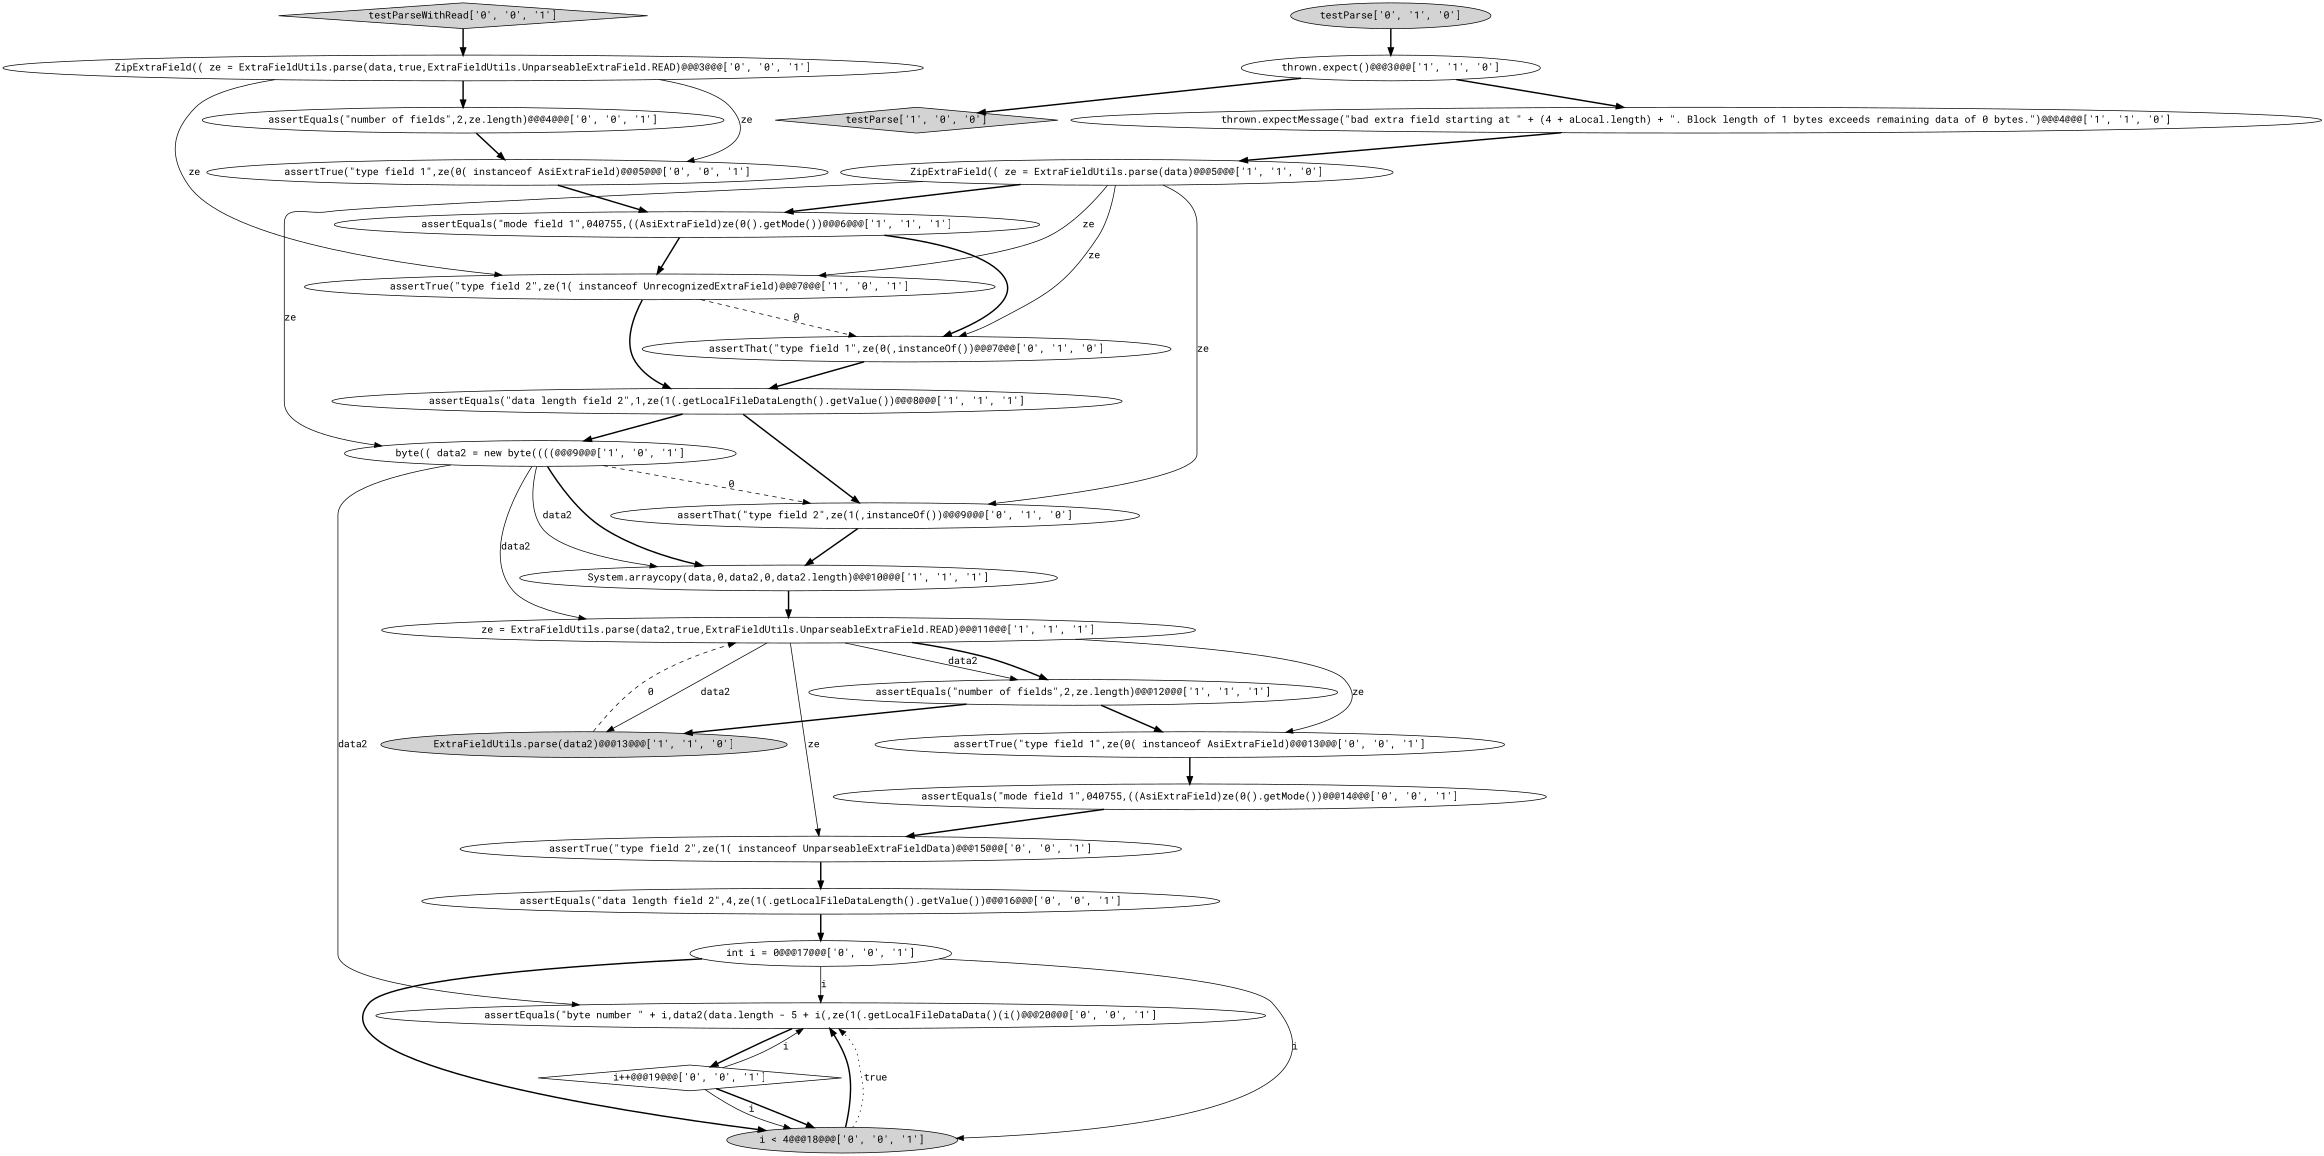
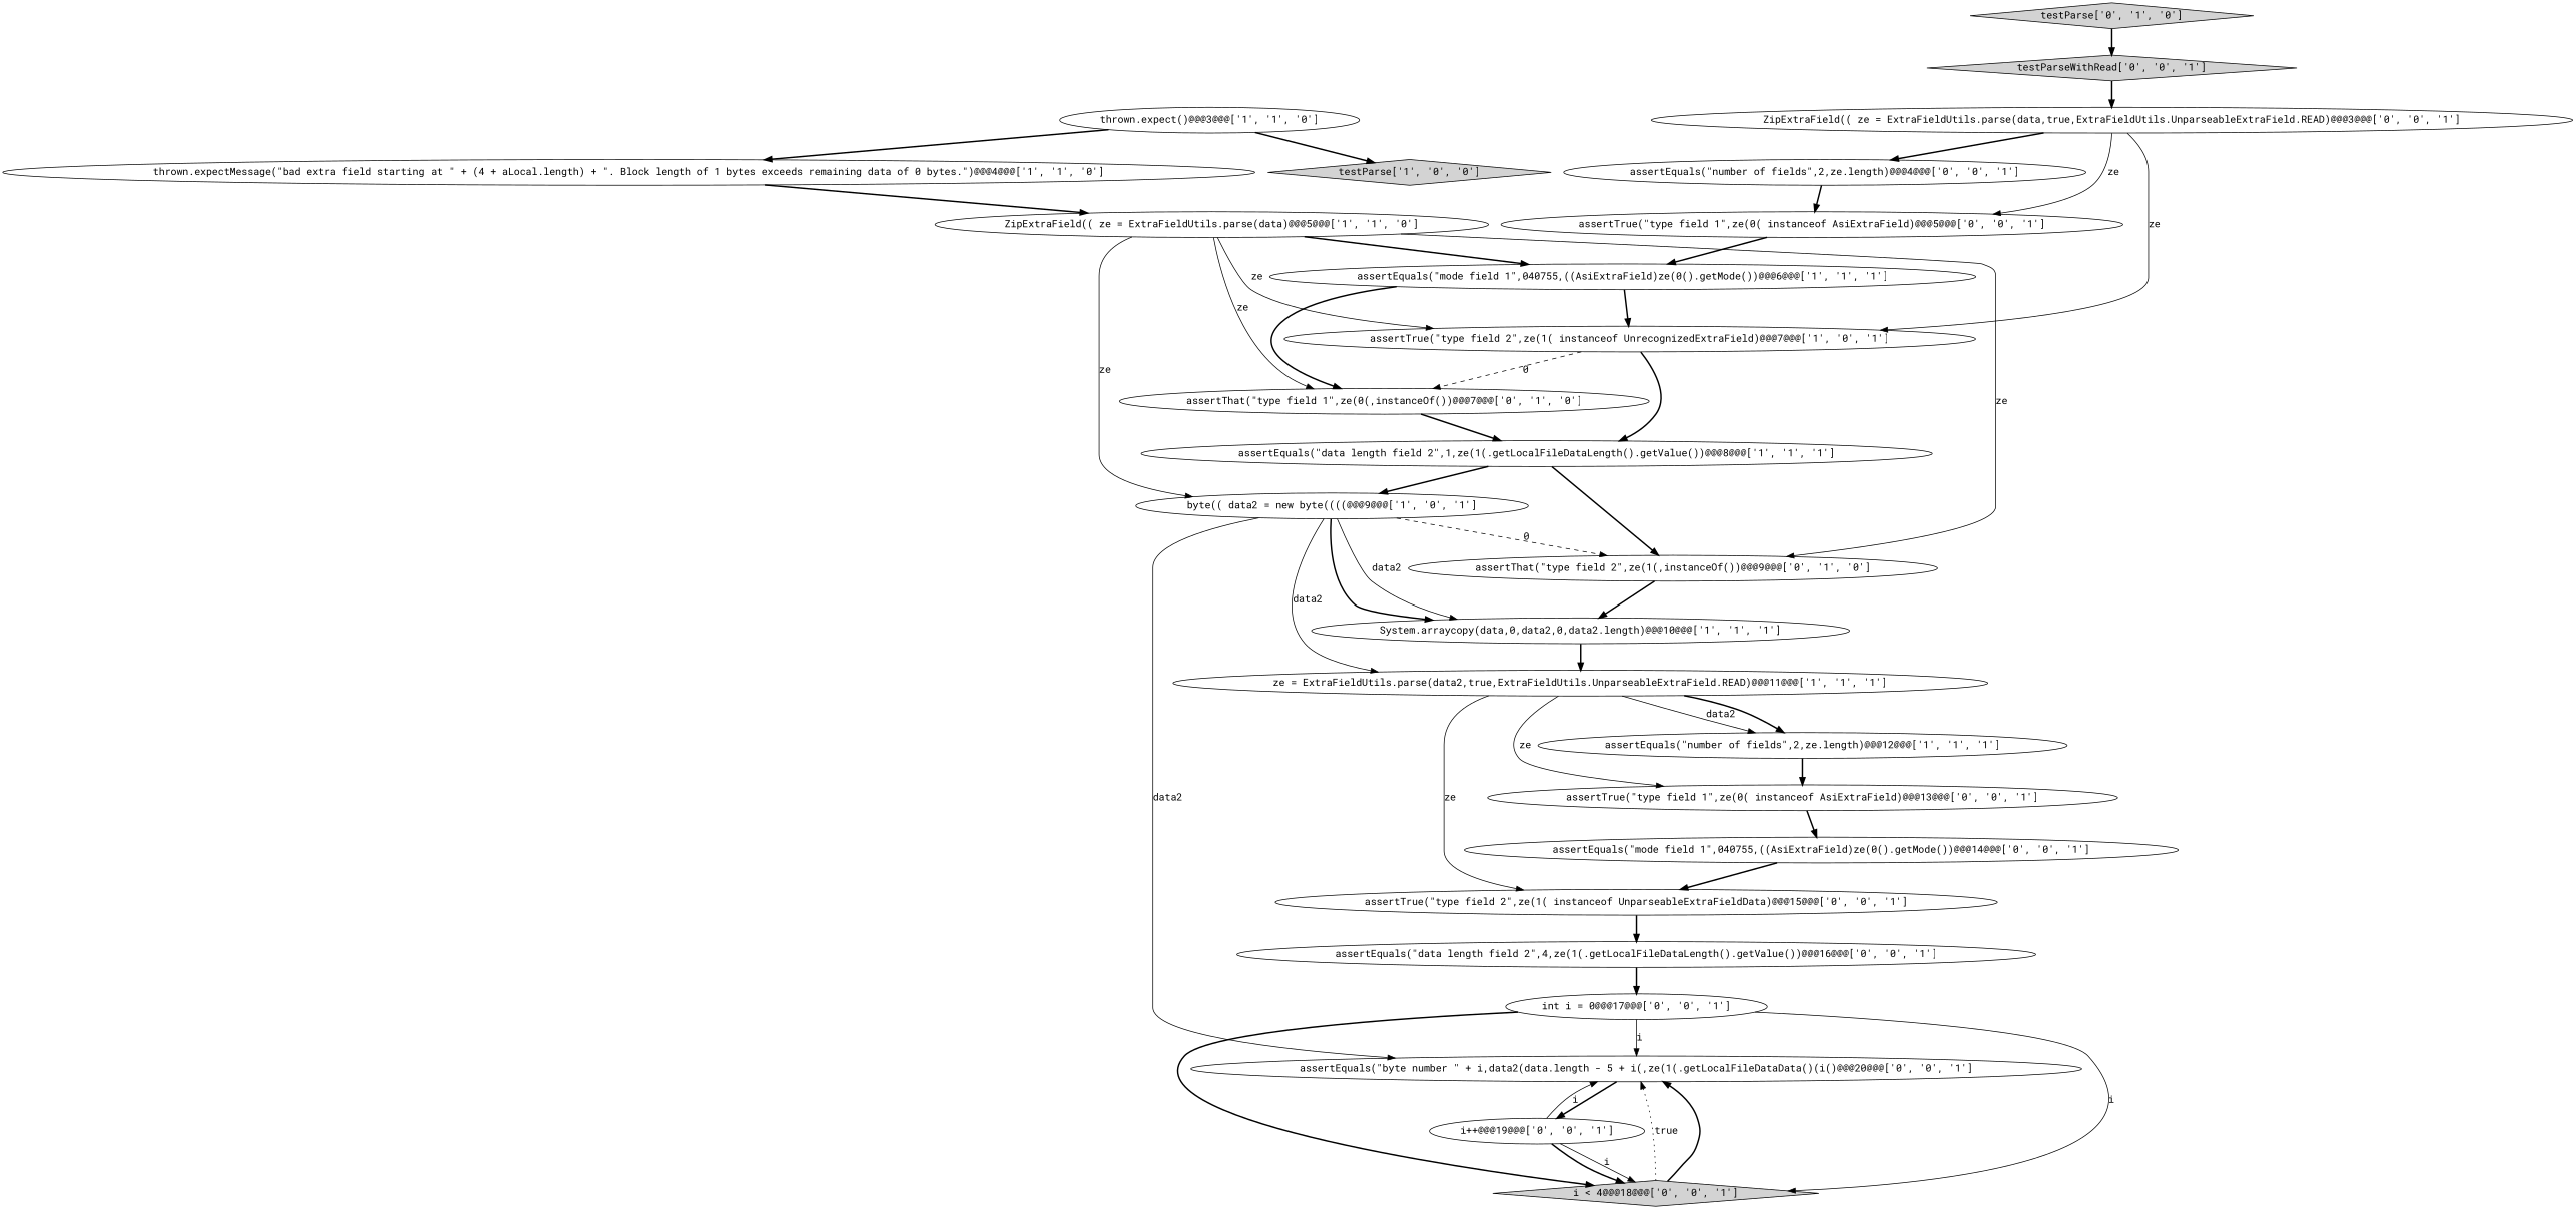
  digraph {
    fontname="Roboto Mono"
    node [fillcolor=white fontname="Roboto Mono" shape=ellipse style=filled]
    edge [fontname="Roboto Mono" style=bold]
    n1 [label="assertEquals(\"data length field 2\",1,ze(1(.getLocalFileDataLength().getValue())@@@8@@@['1', '1', '1']"]
    n2 [label="assertThat(\"type field 2\",ze(1(,instanceOf())@@@9@@@['0', '1', '0']"]
    n3 [label="byte(( data2 = new byte((((@@@9@@@['1', '0', '1']"]
    n4 [label="System.arraycopy(data,0,data2,0,data2.length)@@@10@@@['1', '1', '1']"]
    n5 [label="assertEquals(\"byte number \" + i,data2(data.length - 5 + i(,ze(1(.getLocalFileDataData()(i()@@@20@@@['0', '0', '1']"]
    n6 [label="ze = ExtraFieldUtils.parse(data2,true,ExtraFieldUtils.UnparseableExtraField.READ)@@@11@@@['1', '1', '1']"]
    n7 [label="assertEquals(\"mode field 1\",040755,((AsiExtraField)ze(0().getMode())@@@6@@@['1', '1', '1']"]
    n8 [label="assertThat(\"type field 1\",ze(0(,instanceOf())@@@7@@@['0', '1', '0']"]
    n9 [label="assertTrue(\"type field 2\",ze(1( instanceof UnrecognizedExtraField)@@@7@@@['1', '0', '1']"]
-   n10 [fillcolor=lightgray label="testParse['0', '1', '0']"]
+   n10 [fillcolor=lightgray label="testParse['0', '1', '0']" shape=diamond]
    n11 [label="thrown.expect()@@@3@@@['1', '1', '0']"]
    n12 [fillcolor=lightgray label="testParse['1', '0', '0']" shape=diamond]
    n13 [label="thrown.expectMessage(\"bad extra field starting at \" + (4 + aLocal.length) + \". Block length of 1 bytes exceeds remaining data of 0 bytes.\")@@@4@@@['1', '1', '0']"]
    n14 [label="assertEquals(\"data length field 2\",4,ze(1(.getLocalFileDataLength().getValue())@@@16@@@['0', '0', '1']"]
    n15 [label="int i = 0@@@17@@@['0', '0', '1']"]
-   n16 [fillcolor=lightgray label="i < 4@@@18@@@['0', '0', '1']"]
-   n17 [label="i++@@@19@@@['0', '0', '1']" shape=diamond]
+   n16 [fillcolor=lightgray label="i < 4@@@18@@@['0', '0', '1']" shape=diamond]
+   n17 [label="i++@@@19@@@['0', '0', '1']"]
    n18 [fillcolor=lightgray label="testParseWithRead['0', '0', '1']" shape=diamond]
    n19 [label="ZipExtraField(( ze = ExtraFieldUtils.parse(data,true,ExtraFieldUtils.UnparseableExtraField.READ)@@@3@@@['0', '0', '1']"]
    n20 [label="assertEquals(\"number of fields\",2,ze.length)@@@4@@@['0', '0', '1']"]
    n21 [label="assertTrue(\"type field 1\",ze(0( instanceof AsiExtraField)@@@5@@@['0', '0', '1']"]
    n22 [label="assertTrue(\"type field 1\",ze(0( instanceof AsiExtraField)@@@13@@@['0', '0', '1']"]
    n23 [label="assertEquals(\"mode field 1\",040755,((AsiExtraField)ze(0().getMode())@@@14@@@['0', '0', '1']"]
    n24 [label="assertTrue(\"type field 2\",ze(1( instanceof UnparseableExtraFieldData)@@@15@@@['0', '0', '1']"]
    n25 [label="ZipExtraField(( ze = ExtraFieldUtils.parse(data)@@@5@@@['1', '1', '0']"]
    n26 [label="assertEquals(\"number of fields\",2,ze.length)@@@12@@@['1', '1', '1']"]
-   n27 [fillcolor=lightgray label="ExtraFieldUtils.parse(data2)@@@13@@@['1', '1', '0']"]
    n1 -> n2
    n1 -> n3
    n2 -> n4
    n3 -> n2 [label=0 style=dashed]
    n3 -> n4
    n3 -> n4 [label=data2 style=solid]
    n3 -> n5 [label=data2 style=solid]
    n3 -> n6 [label=data2 style=solid]
    n4 -> n6
    n5 -> n17
    n6 -> n22 [label=ze style=solid]
    n6 -> n24 [label=ze style=solid]
    n6 -> n26 [label=data2 style=solid]
    n6 -> n26
-   n6 -> n27 [label=data2 style=solid]
    n7 -> n8
    n7 -> n9
    n8 -> n1
    n9 -> n1
    n9 -> n8 [label=0 style=dashed]
-   n10 -> n11
+   n10 -> n18
    n11 -> n12
    n11 -> n13
    n13 -> n25
    n14 -> n15
    n15 -> n5 [label=i style=solid]
    n15 -> n16
    n15 -> n16 [label=i style=solid]
    n16 -> n5
    n16 -> n5 [label=true style=dotted]
    n17 -> n5 [label=i style=solid]
    n17 -> n16 [label=i style=solid]
    n17 -> n16
    n18 -> n19
    n19 -> n9 [label=ze style=solid]
    n19 -> n20
    n19 -> n21 [label=ze style=solid]
    n20 -> n21
    n21 -> n7
    n22 -> n23
    n23 -> n24
    n24 -> n14
    n25 -> n2 [label=ze style=solid]
    n25 -> n3 [label=ze style=solid]
    n25 -> n7
    n25 -> n8 [label=ze style=solid]
    n25 -> n9 [label=ze style=solid]
    n26 -> n22
-   n26 -> n27
-   n27 -> n6 [label=0 style=dashed]
  }
